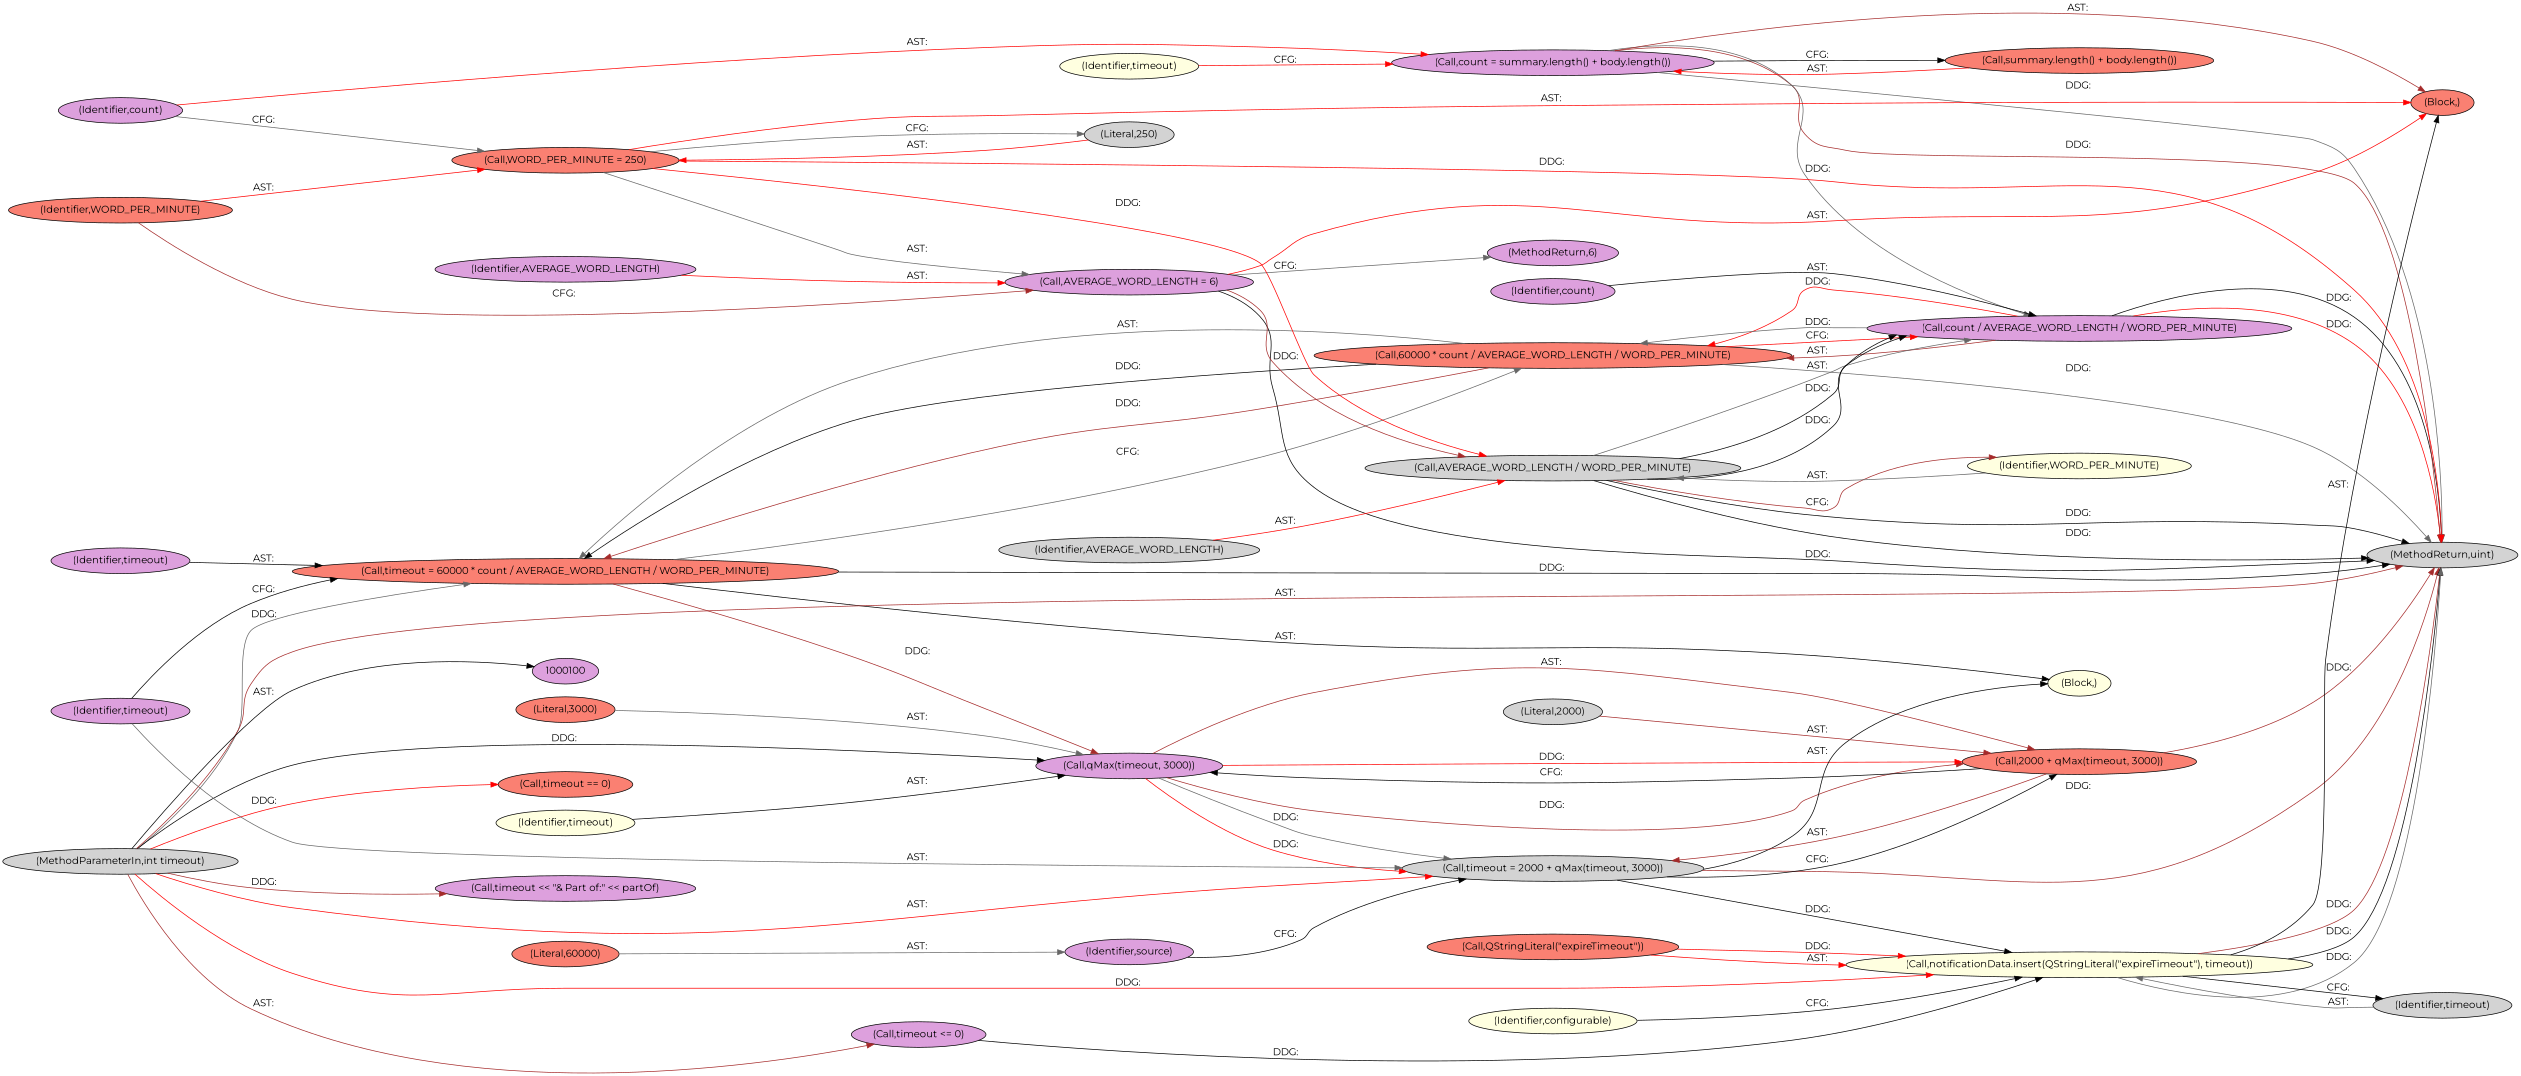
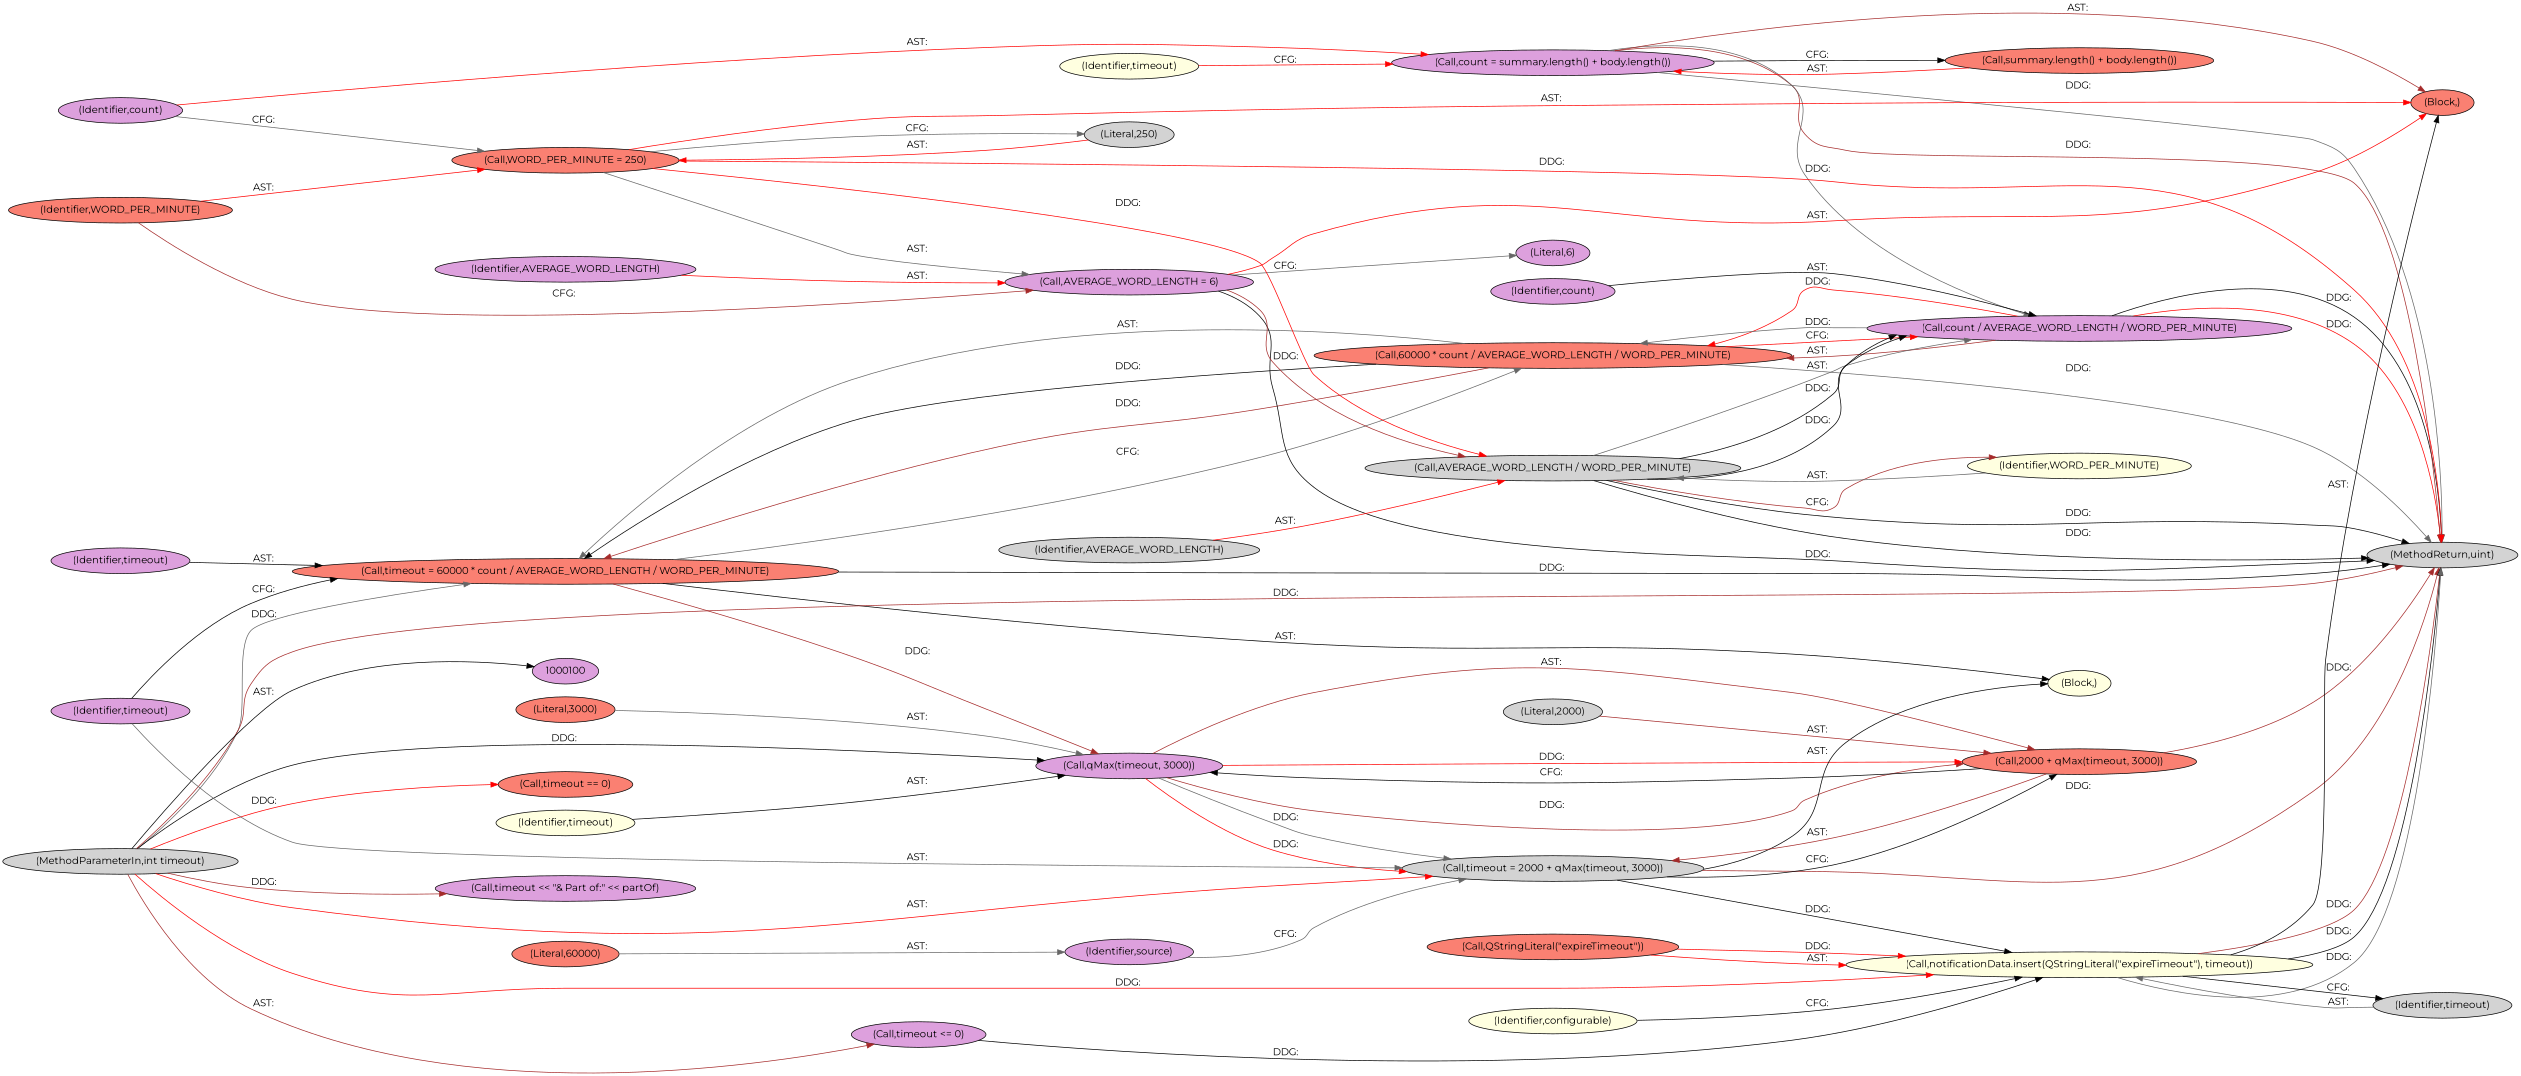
  digraph {
    fontname=Montserrat
    rankdir=LR
    node [fillcolor=plum fontname=Montserrat style=filled]
    edge [color=black fontname=Montserrat]
    n1 [fillcolor=salmon label="(Call,timeout = 60000 * count / AVERAGE_WORD_LENGTH / WORD_PER_MINUTE)"]
    n2 [fillcolor=salmon label="(Call,60000 * count / AVERAGE_WORD_LENGTH / WORD_PER_MINUTE)"]
    n3 [label="(Call,qMax(timeout, 3000))"]
    n4 [fillcolor=lightyellow label="(Block,)"]
    n5 [fillcolor=lightgrey label="(MethodReturn,uint)"]
    n6 [label="(Call,count / AVERAGE_WORD_LENGTH / WORD_PER_MINUTE)"]
    n7 [fillcolor=lightgrey label="(Call,timeout = 2000 + qMax(timeout, 3000))"]
    n8 [fillcolor=salmon label="(Call,2000 + qMax(timeout, 3000))"]
    n9 [fillcolor=lightgrey label="(Call,AVERAGE_WORD_LENGTH / WORD_PER_MINUTE)"]
    n10 [fillcolor=lightyellow label="(Identifier,WORD_PER_MINUTE)"]
    n11 [label="(Call,count = summary.length() + body.length())"]
    n12 [fillcolor=salmon label="(Block,)"]
    n13 [fillcolor=salmon label="(Call,summary.length() + body.length())"]
    n14 [label="(Call,AVERAGE_WORD_LENGTH = 6)"]
-   n15 [label="(MethodReturn,6)"]
+   n15 [label="(Literal,6)"]
    n16 [fillcolor=salmon label="(Call,WORD_PER_MINUTE = 250)"]
    n17 [fillcolor=lightgrey label="(Literal,250)"]
    n18 [fillcolor=lightgrey label="(MethodParameterIn,int timeout)"]
    n19 [fillcolor=lightyellow label="(Call,notificationData.insert(QStringLiteral(\"expireTimeout\"), timeout))"]
    n20 [fillcolor=salmon label="(Call,timeout == 0)"]
    n21 [label="(Call,timeout <= 0)"]
    n22 [label="(Call,timeout << \"& Part of:\" << partOf)"]
    1000100
    n24 [fillcolor=lightgrey label="(Identifier,timeout)"]
    n25 [fillcolor=salmon label="(Literal,3000)"]
    n26 [label="(Identifier,timeout)"]
    n27 [label="(Identifier,count)"]
    n28 [label="(Identifier,source)"]
    n29 [label="(Identifier,AVERAGE_WORD_LENGTH)"]
    n30 [fillcolor=salmon label="(Literal,60000)"]
    n31 [fillcolor=lightyellow label="(Identifier,timeout)"]
    n32 [fillcolor=salmon label="(Identifier,WORD_PER_MINUTE)"]
    n33 [fillcolor=lightgrey label="(Identifier,AVERAGE_WORD_LENGTH)"]
    n34 [fillcolor=lightyellow label="(Identifier,timeout)"]
    n35 [label="(Identifier,timeout)"]
    n36 [fillcolor=lightyellow label="(Identifier,configurable)"]
    n37 [fillcolor=lightgrey label="(Literal,2000)"]
    n38 [fillcolor=salmon label="(Call,QStringLiteral(\"expireTimeout\"))"]
    n39 [label="(Identifier,count)"]
    n1 -> n2 [color=gray40 label="CFG: "]
    n1 -> n3 [color=brown label="DDG: "]
    n1 -> n4 [label="AST: "]
    n1 -> n5 [label="DDG: "]
    n2 -> n1 [color=gray40 label="AST: "]
    n2 -> n1 [label="DDG: "]
    n2 -> n1 [color=brown label="DDG: "]
    n2 -> n5 [color=gray40 label="DDG: "]
    n2 -> n6 [color=red label="CFG: "]
    n3 -> n7 [color=red label="DDG: "]
    n3 -> n7 [color=gray40 label="DDG: "]
    n3 -> n8 [color=brown label="AST: "]
    n3 -> n8 [color=brown label="DDG: "]
    n3 -> n8 [color=red label="DDG: "]
    n6 -> n2 [color=brown label="AST: "]
    n6 -> n2 [color=red label="DDG: "]
    n6 -> n2 [color=gray40 label="DDG: "]
    n6 -> n5 [color=red label="DDG: "]
    n6 -> n5 [label="DDG: "]
    n7 -> n4 [label="AST: "]
    n7 -> n5 [color=brown label="DDG: "]
    n7 -> n8 [label="CFG: "]
    n7 -> n19 [label="DDG: "]
    n8 -> n3 [label="CFG: "]
    n8 -> n5 [color=brown label="DDG: "]
    n8 -> n7 [color=brown label="AST: "]
    n9 -> n5 [label="DDG: "]
    n9 -> n5 [label="DDG: "]
    n9 -> n6 [color=gray40 label="AST: "]
    n9 -> n6 [label="DDG: "]
    n9 -> n6 [label="DDG: "]
    n9 -> n10 [color=brown label="CFG: "]
    n10 -> n9 [color=gray40 label="AST: "]
    n11 -> n5 [color=brown label="DDG: "]
    n11 -> n5 [color=gray40 label="DDG: "]
    n11 -> n6 [color=gray40 label="DDG: "]
    n11 -> n12 [color=brown label="AST: "]
    n11 -> n13 [label="CFG: "]
    n13 -> n11 [color=red label="AST: "]
    n14 -> n5 [label="DDG: "]
    n14 -> n9 [color=brown label="DDG: "]
    n14 -> n12 [color=red label="AST: "]
    n14 -> n15 [color=gray40 label="CFG: "]
    n16 -> n5 [color=red label="DDG: "]
    n16 -> n9 [color=red label="DDG: "]
    n16 -> n12 [color=red label="AST: "]
    n16 -> n14 [color=gray40 label="AST: "]
    n16 -> n17 [color=gray40 label="CFG: "]
    n17 -> n16 [color=red label="AST: "]
    n18 -> n1 [color=gray40 label="DDG: "]
    n18 -> n3 [label="DDG: "]
-   n18 -> n5 [color=brown label="AST: "]
+   n18 -> n5 [color=brown label="DDG: "]
    n18 -> n7 [color=red label="AST: "]
    n18 -> n19 [color=red label="DDG: "]
    n18 -> n20 [color=red label="DDG: "]
    n18 -> n21 [color=brown label="AST: "]
    n18 -> n22 [color=brown label="DDG: "]
    n18 -> 1000100 [label="AST: "]
    n19 -> n5 [color=brown label="DDG: "]
    n19 -> n5 [label="DDG: "]
    n19 -> n5 [color=gray40 label="DDG: "]
    n19 -> n12 [label="AST: "]
    n19 -> n24 [label="CFG: "]
    n21 -> n19 [label="DDG: "]
    n24 -> n19 [color=gray40 label="AST: "]
    n25 -> n3 [color=gray40 label="AST: "]
    n26 -> n1 [label="CFG: "]
    n26 -> n7 [color=gray40 label="AST: "]
    n27 -> n6 [label="AST: "]
-   n28 -> n7 [label="CFG: "]
+   n28 -> n7 [color=gray40 label="CFG: "]
    n29 -> n14 [color=red label="AST: "]
    n30 -> n28 [color=gray40 label="AST: "]
    n31 -> n11 [color=red label="CFG: "]
    n32 -> n14 [color=brown label="CFG: "]
    n32 -> n16 [color=red label="AST: "]
    n33 -> n9 [color=red label="AST: "]
    n34 -> n3 [label="AST: "]
    n35 -> n1 [label="AST: "]
    n36 -> n19 [label="CFG: "]
    n37 -> n8 [color=brown label="AST: "]
    n38 -> n19 [color=red label="AST: "]
    n38 -> n19 [color=red label="DDG: "]
    n39 -> n11 [color=red label="AST: "]
    n39 -> n16 [color=gray40 label="CFG: "]
  }
